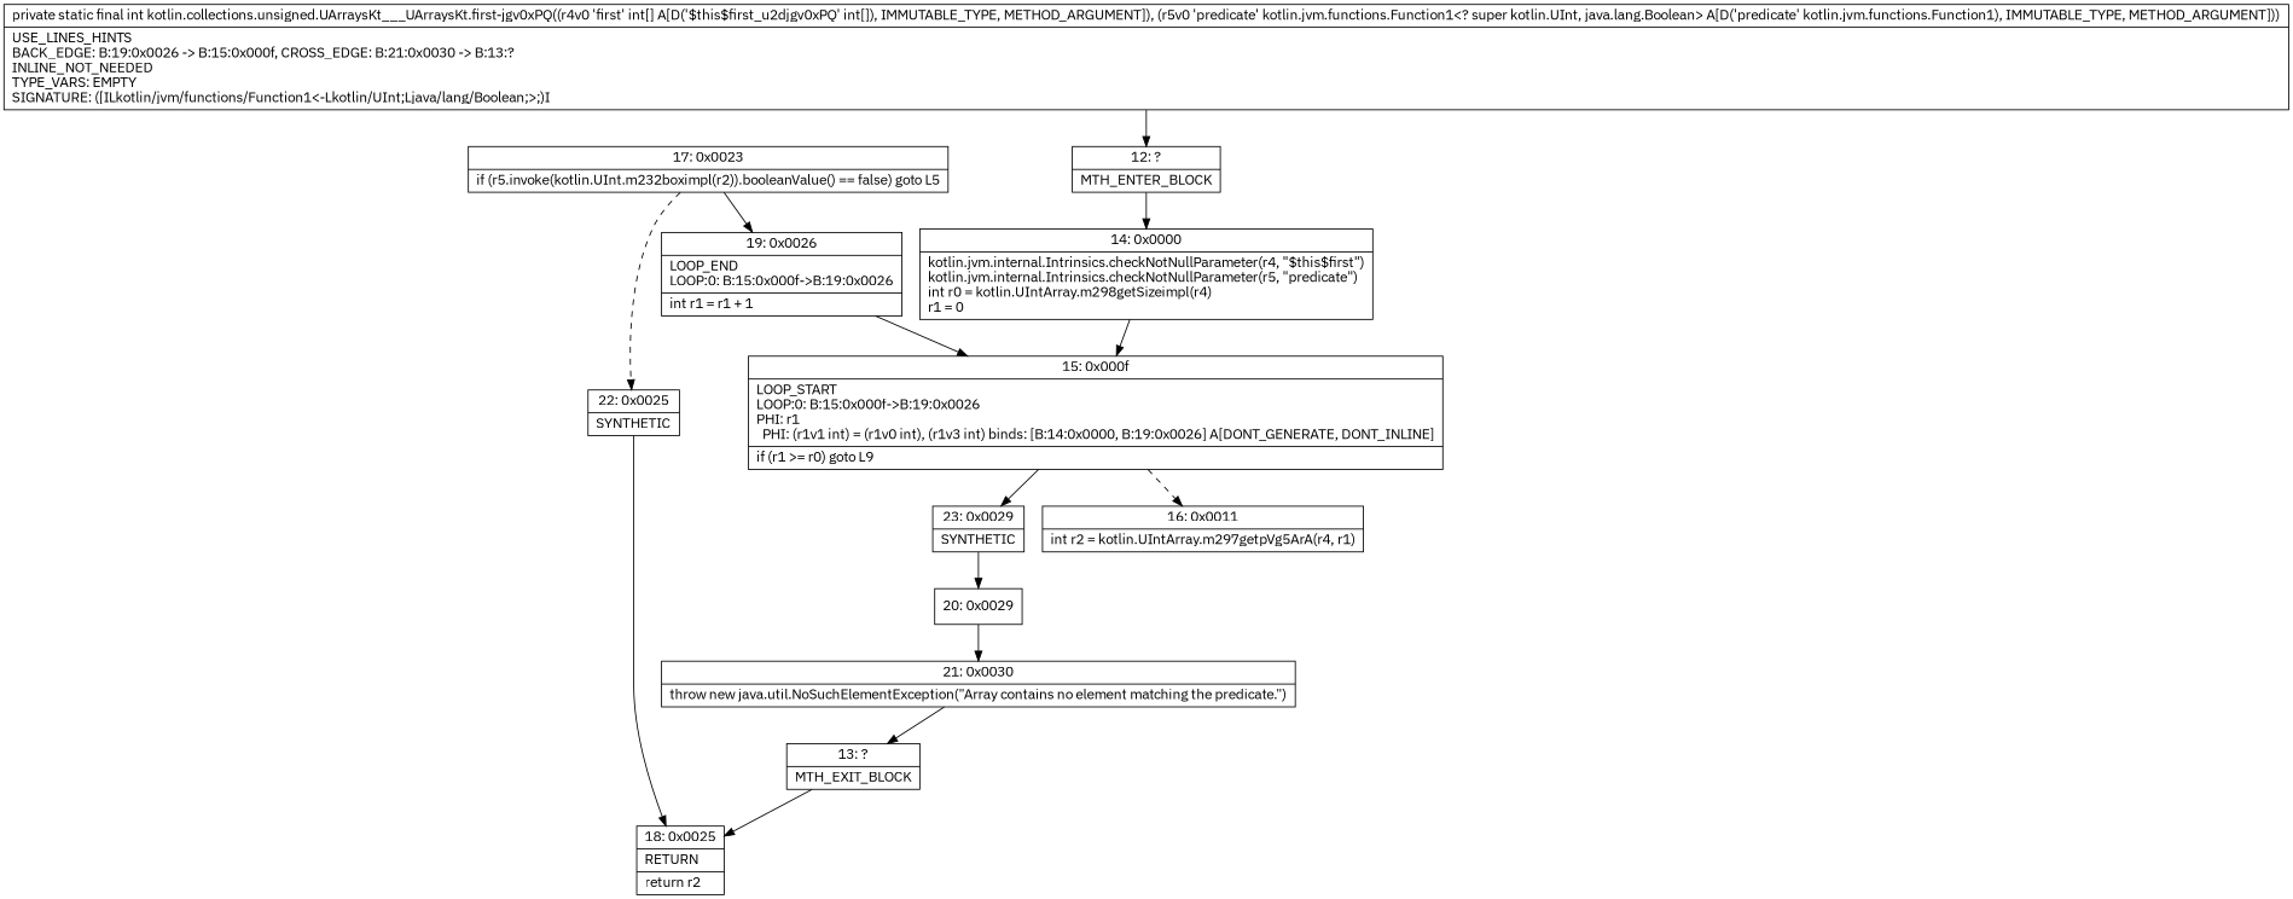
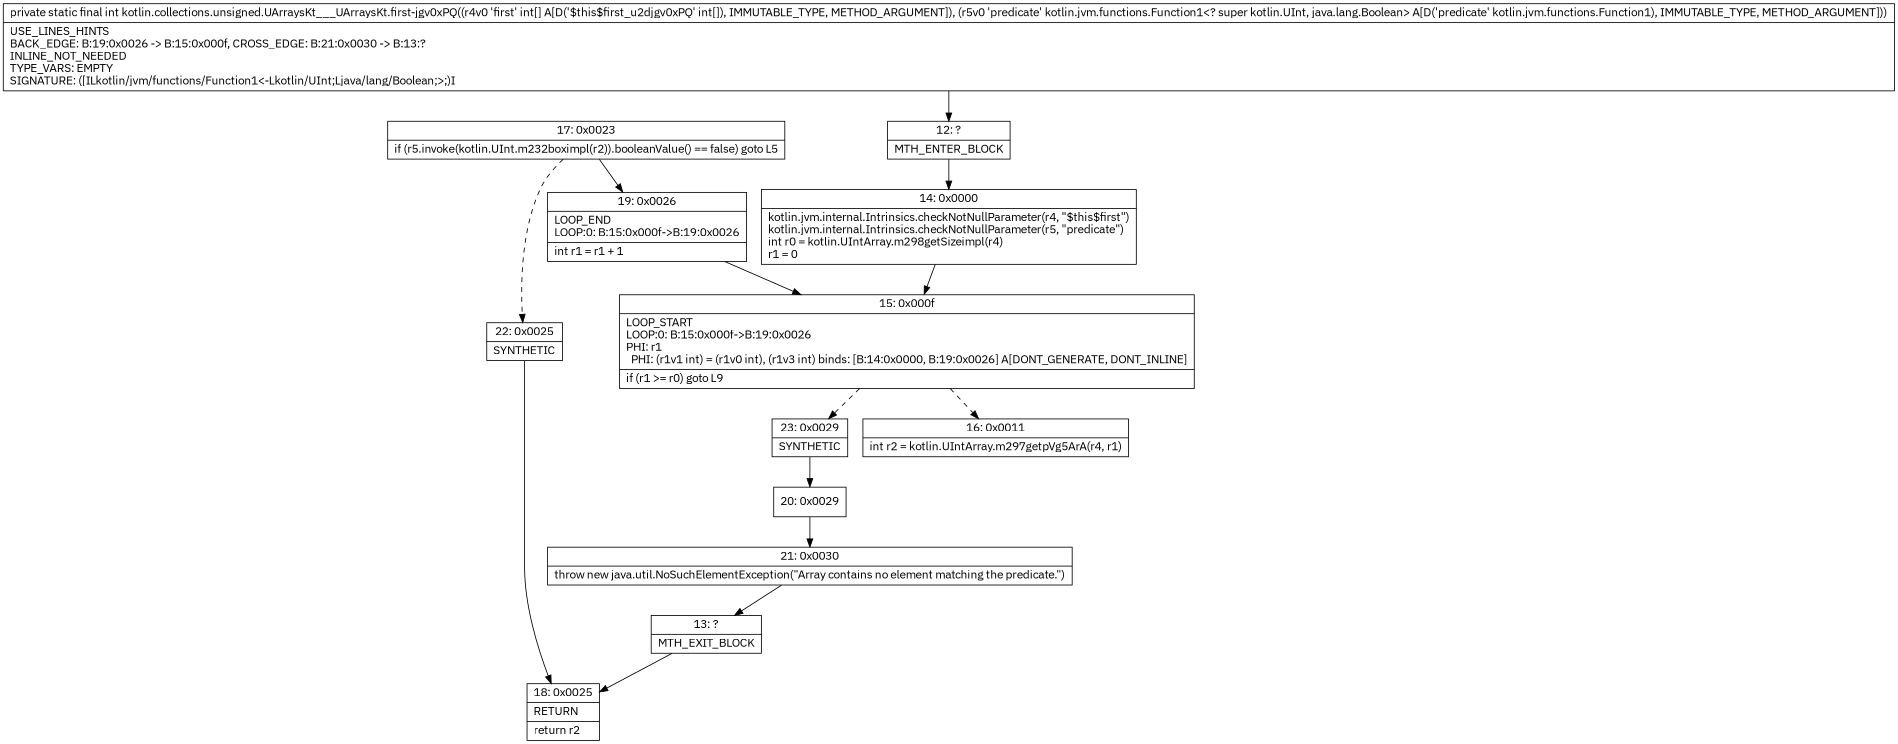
  digraph {
    fontname="IBM Plex Sans"
    node [fontname="IBM Plex Sans" shape=record]
    edge [fontname="IBM Plex Sans"]
    n1 [label="{12\:\ ?|MTH_ENTER_BLOCK\l}"]
    n2 [label="{14\:\ 0x0000|kotlin.jvm.internal.Intrinsics.checkNotNullParameter(r4, \"$this$first\")\lkotlin.jvm.internal.Intrinsics.checkNotNullParameter(r5, \"predicate\")\lint r0 = kotlin.UIntArray.m298getSizeimpl(r4)\lr1 = 0\l}"]
    n3 [label="{15\:\ 0x000f|LOOP_START\lLOOP:0: B:15:0x000f\-\>B:19:0x0026\lPHI: r1 \l  PHI: (r1v1 int) = (r1v0 int), (r1v3 int) binds: [B:14:0x0000, B:19:0x0026] A[DONT_GENERATE, DONT_INLINE]\l|if (r1 \>= r0) goto L9\l}"]
    n4 [label="{16\:\ 0x0011|int r2 = kotlin.UIntArray.m297getpVg5ArA(r4, r1)\l}"]
    n5 [label="{23\:\ 0x0029|SYNTHETIC\l}"]
    n6 [label="{20\:\ 0x0029}"]
    n7 [label="{17\:\ 0x0023|if (r5.invoke(kotlin.UInt.m232boximpl(r2)).booleanValue() == false) goto L5\l}"]
    n8 [label="{19\:\ 0x0026|LOOP_END\lLOOP:0: B:15:0x000f\-\>B:19:0x0026\l|int r1 = r1 + 1\l}"]
    n9 [label="{22\:\ 0x0025|SYNTHETIC\l}"]
    n10 [label="{18\:\ 0x0025|RETURN\l|return r2\l}"]
    n11 [label="{13\:\ ?|MTH_EXIT_BLOCK\l}"]
    n12 [label="{21\:\ 0x0030|throw new java.util.NoSuchElementException(\"Array contains no element matching the predicate.\")\l}"]
    n13 [label="{private static final int kotlin.collections.unsigned.UArraysKt___UArraysKt.first\-jgv0xPQ((r4v0 'first' int[] A[D('$this$first_u2djgv0xPQ' int[]), IMMUTABLE_TYPE, METHOD_ARGUMENT]), (r5v0 'predicate' kotlin.jvm.functions.Function1\<? super kotlin.UInt, java.lang.Boolean\> A[D('predicate' kotlin.jvm.functions.Function1), IMMUTABLE_TYPE, METHOD_ARGUMENT]))  | USE_LINES_HINTS\lBACK_EDGE: B:19:0x0026 \-\> B:15:0x000f, CROSS_EDGE: B:21:0x0030 \-\> B:13:?\lINLINE_NOT_NEEDED\lTYPE_VARS: EMPTY\lSIGNATURE: ([ILkotlin\/jvm\/functions\/Function1\<\-Lkotlin\/UInt;Ljava\/lang\/Boolean;\>;)I\l}"]
    n1 -> n2
    n2 -> n3
    n3 -> n4 [style=dashed]
-   n3 -> n5
+   n3 -> n5 [style=dashed]
    n5 -> n6
    n6 -> n12
    n7 -> n8
    n7 -> n9 [style=dashed]
    n8 -> n3
    n9 -> n10
    n11 -> n10
    n12 -> n11
    n13 -> n1
  }
